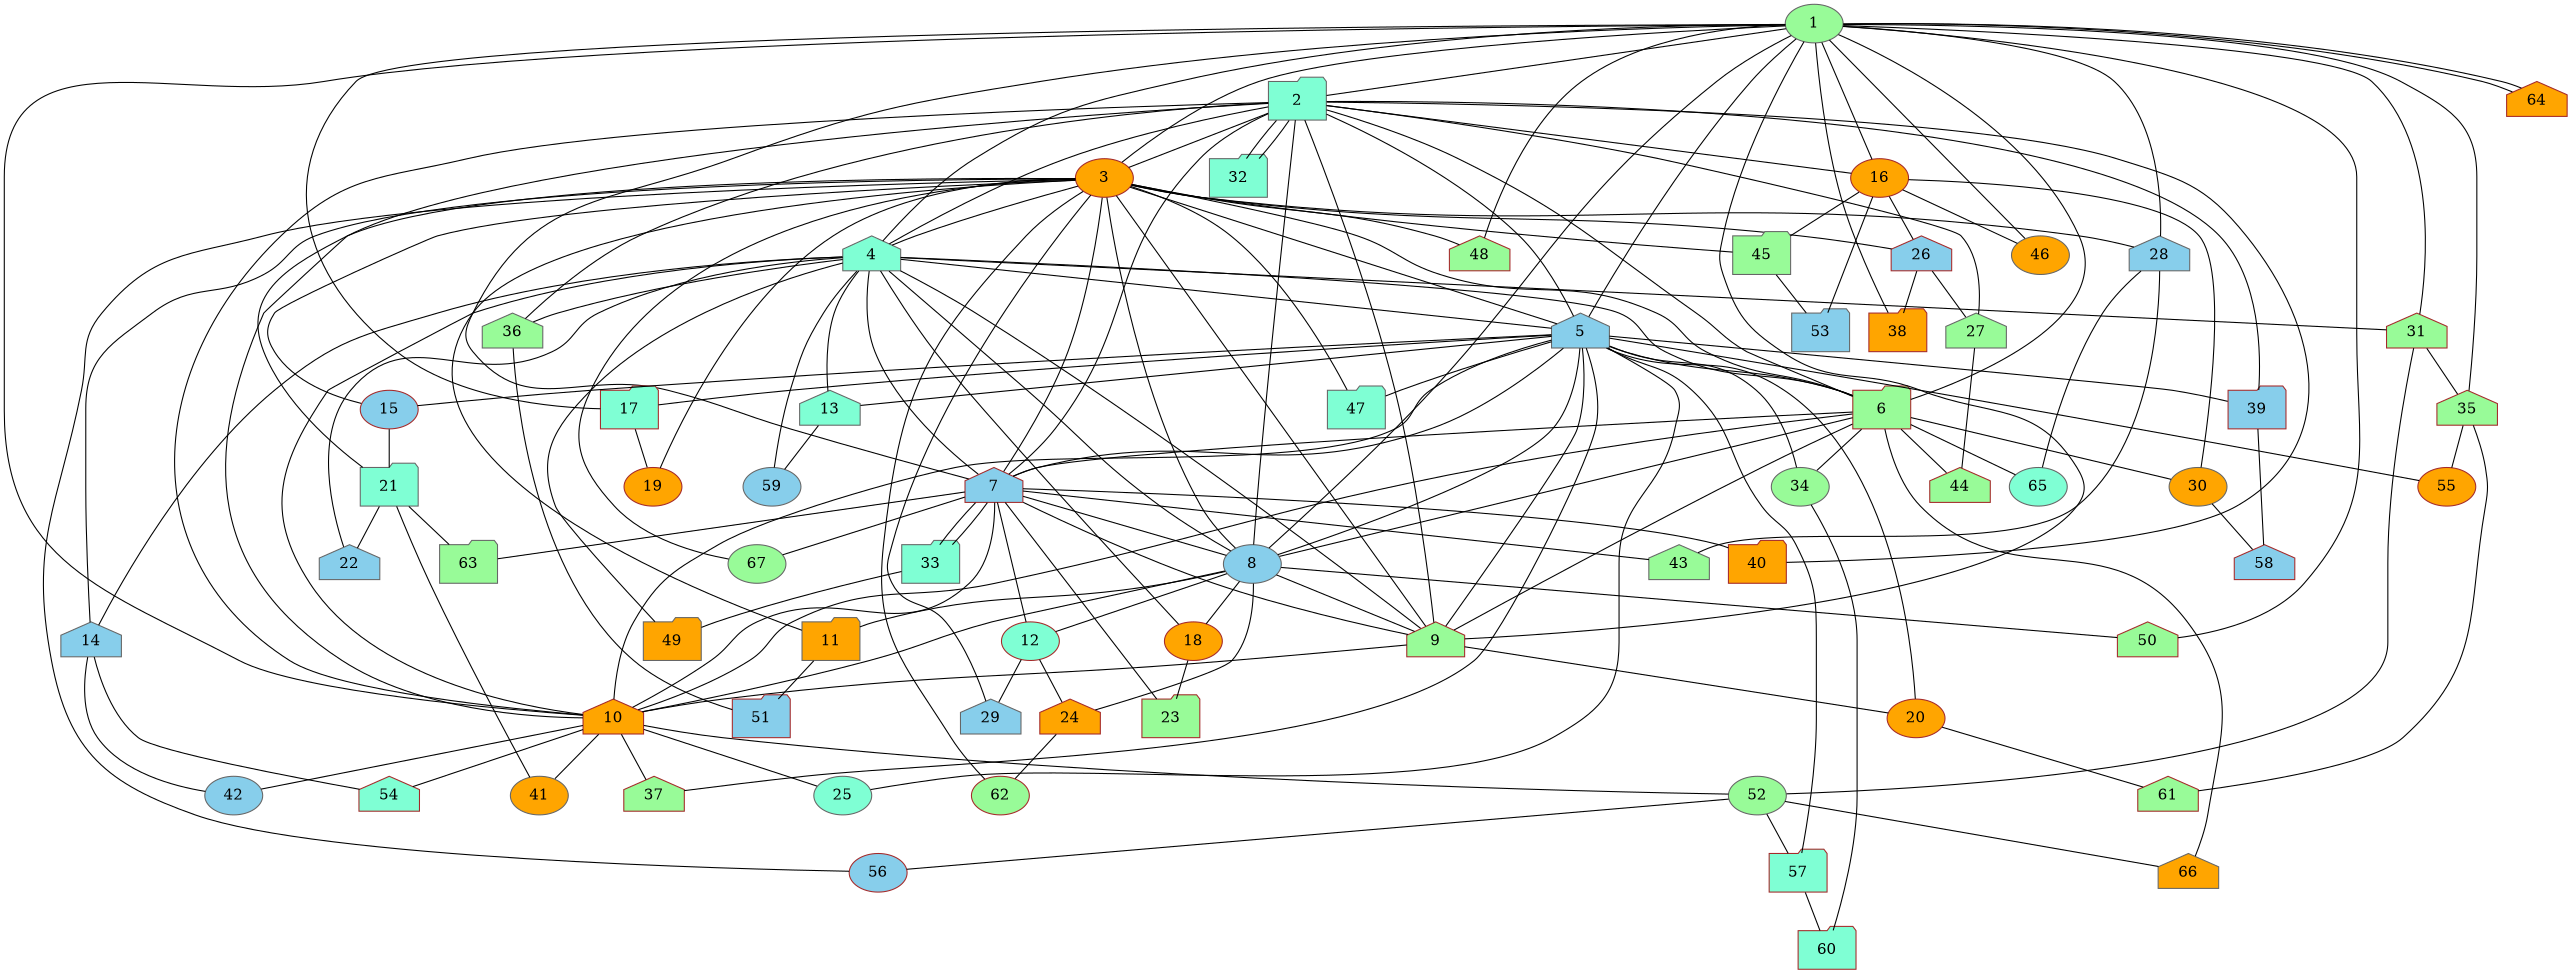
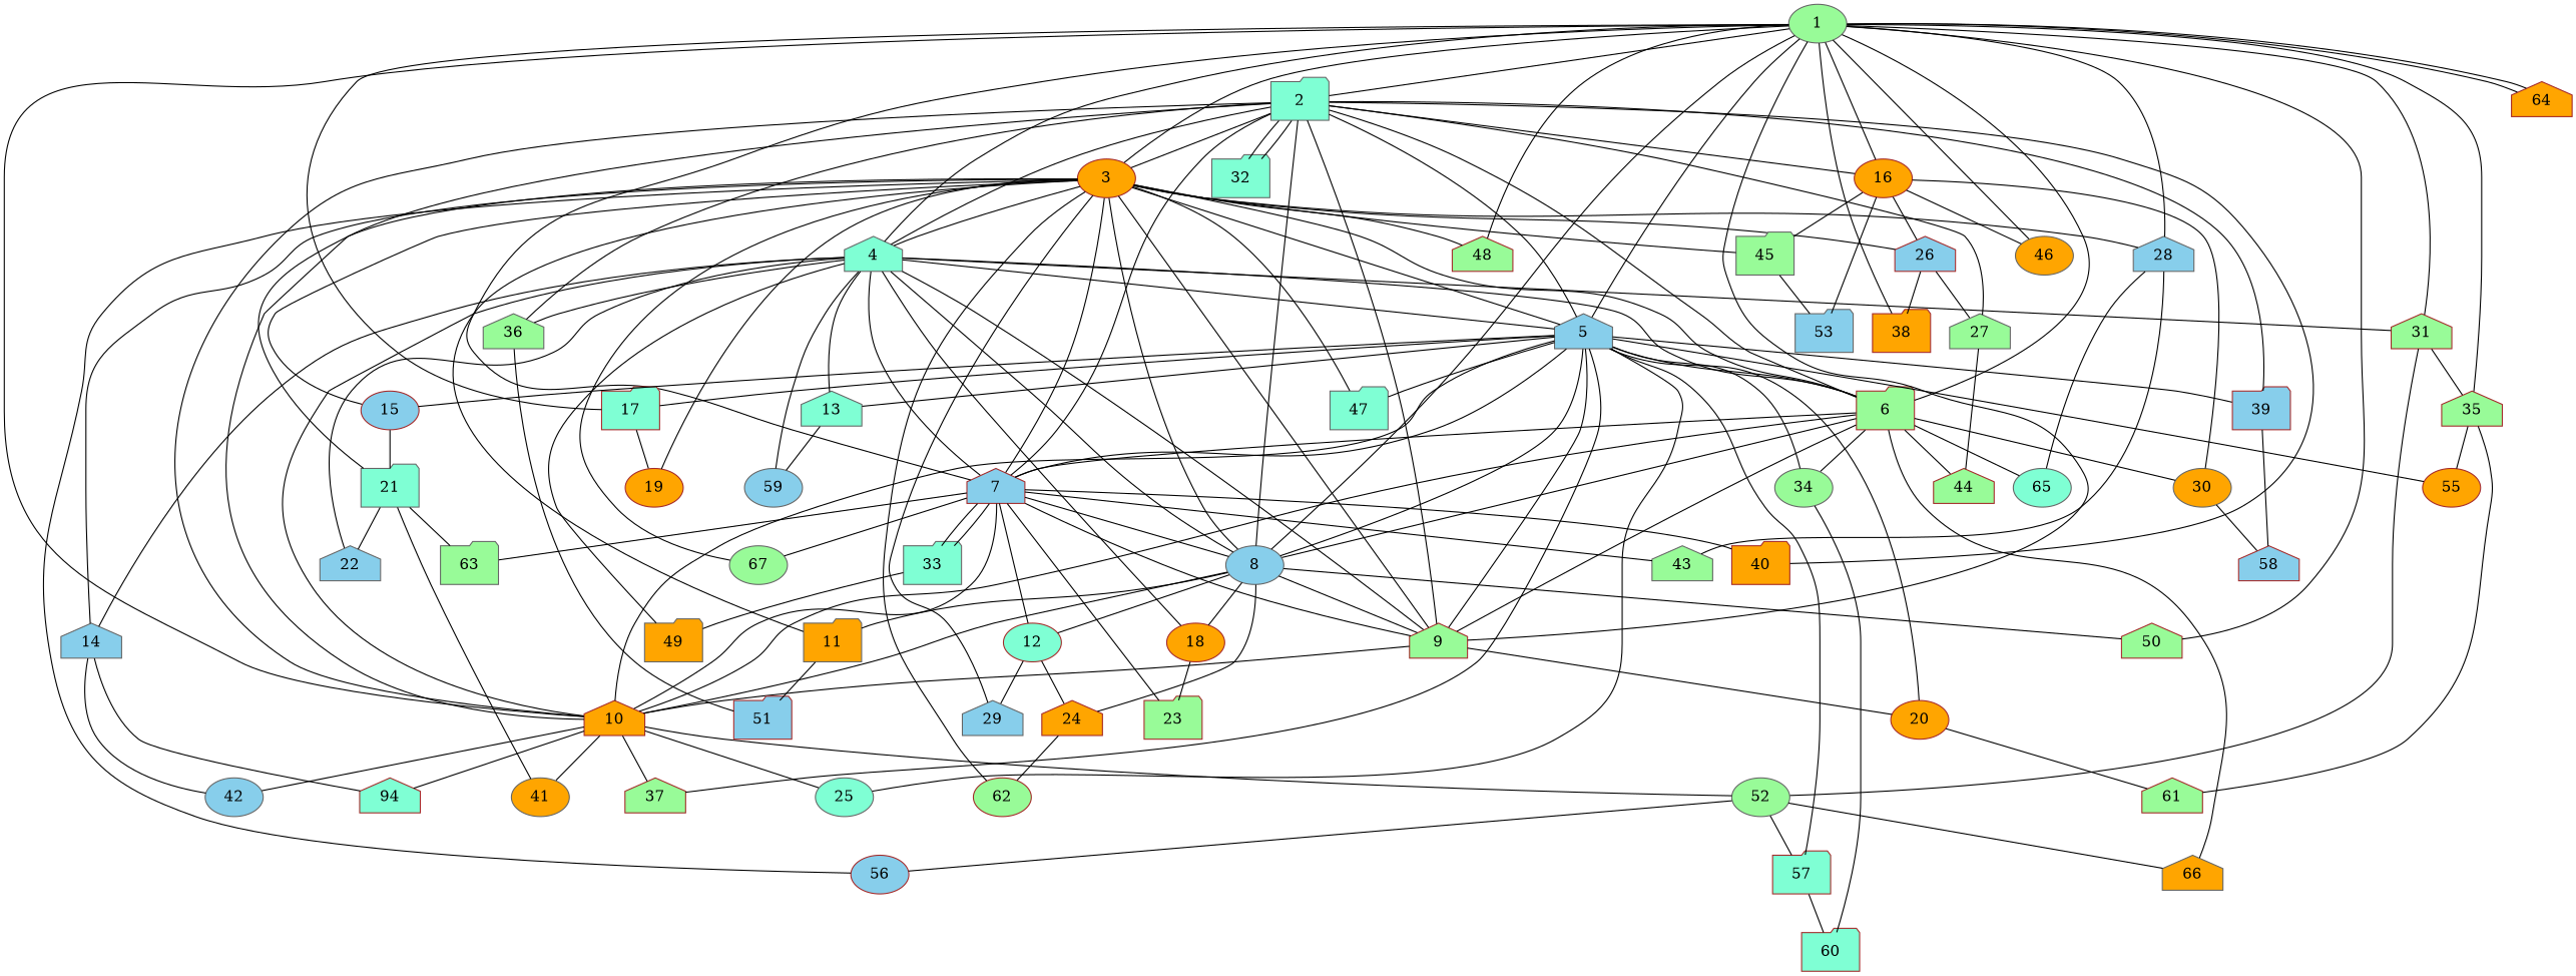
  graph {
    node [color=brown fillcolor=palegreen shape=house style=filled]
    1 [color=gray40 shape=ellipse]
    2 [color=gray40 fillcolor=aquamarine shape=folder]
    3 [fillcolor=orange shape=ellipse]
    4 [color=gray40 fillcolor=aquamarine]
    5 [color=gray40 fillcolor=skyblue]
    6 [shape=folder]
    7 [fillcolor=skyblue]
    8 [color=gray40 fillcolor=skyblue shape=ellipse]
    9
    10 [fillcolor=orange]
    16 [fillcolor=orange shape=ellipse]
    17 [fillcolor=aquamarine shape=folder]
    28 [color=gray40 fillcolor=skyblue]
    31
    35
    38 [fillcolor=orange shape=folder]
    46 [color=gray40 fillcolor=orange shape=ellipse]
    48
    50
    64 [fillcolor=orange]
    21 [color=gray40 fillcolor=aquamarine shape=folder]
    27 [color=gray40]
    32 [color=gray40 fillcolor=aquamarine shape=folder]
    36 [color=gray40]
    39 [fillcolor=skyblue shape=folder]
    40 [fillcolor=orange shape=folder]
    11 [color=gray40 fillcolor=orange shape=folder]
    14 [color=gray40 fillcolor=skyblue]
    15 [fillcolor=skyblue shape=ellipse]
    19 [fillcolor=orange shape=ellipse]
    26 [fillcolor=skyblue]
    29 [color=gray40 fillcolor=skyblue]
    45 [color=gray40 shape=folder]
    47 [color=gray40 fillcolor=aquamarine shape=folder]
    56 [fillcolor=skyblue shape=ellipse]
    62 [shape=ellipse]
    67 [color=gray40 shape=ellipse]
    13 [color=gray40 fillcolor=aquamarine]
    18 [fillcolor=orange shape=ellipse]
    22 [color=gray40 fillcolor=skyblue]
    49 [color=gray40 fillcolor=orange shape=folder]
    59 [color=gray40 fillcolor=skyblue shape=ellipse]
    20 [fillcolor=orange shape=ellipse]
    25 [color=gray40 fillcolor=aquamarine shape=ellipse]
    34 [color=gray40 shape=ellipse]
    37
    55 [fillcolor=orange shape=ellipse]
    57 [fillcolor=aquamarine shape=folder]
    30 [color=gray40 fillcolor=orange shape=ellipse]
    44
    65 [color=gray40 fillcolor=aquamarine shape=ellipse]
    66 [color=gray40 fillcolor=orange]
    12 [fillcolor=aquamarine shape=ellipse]
    23 [shape=folder]
    33 [color=gray40 fillcolor=aquamarine shape=folder]
    43 [color=gray40]
    63 [color=gray40 shape=folder]
    24 [fillcolor=orange]
    41 [color=gray40 fillcolor=orange shape=ellipse]
    42 [color=gray40 fillcolor=skyblue shape=ellipse]
    52 [color=gray40 shape=ellipse]
-   54 [fillcolor=aquamarine]
+   54 [fillcolor=aquamarine label=94]
    53 [color=gray40 fillcolor=skyblue shape=folder]
    61
    51 [fillcolor=skyblue shape=folder]
    58 [fillcolor=skyblue]
    60 [fillcolor=aquamarine shape=folder]
    1 -- 2
    1 -- 3
    1 -- 4
    1 -- 5
    1 -- 6
    1 -- 7
    1 -- 8
    1 -- 9
    1 -- 10
    1 -- 16
    1 -- 17
    1 -- 28
    1 -- 31
    1 -- 35
    1 -- 38
    1 -- 46
    1 -- 48
    1 -- 50
    1 -- 64
    1 -- 64
    2 -- 3
    2 -- 4
    2 -- 5
    2 -- 6
    2 -- 7
    2 -- 8
    2 -- 9
    2 -- 10
    2 -- 16
    2 -- 21
    2 -- 27
    2 -- 32
    2 -- 32
    2 -- 36
    2 -- 39
    2 -- 40
    3 -- 4
    3 -- 5
    3 -- 6
    3 -- 7
    3 -- 8
    3 -- 9
    3 -- 10
    3 -- 28
    3 -- 48
    3 -- 11
    3 -- 14
    3 -- 15
    3 -- 19
    3 -- 26
    3 -- 29
    3 -- 45
    3 -- 47
    3 -- 56
    3 -- 62
    3 -- 67
    4 -- 5
    4 -- 6
    4 -- 7
    4 -- 8
    4 -- 9
    4 -- 10
    4 -- 31
    4 -- 36
    4 -- 14
    4 -- 13
    4 -- 18
    4 -- 22
    4 -- 49
    4 -- 59
    5 -- 6
    5 -- 7
    5 -- 8
    5 -- 9
    5 -- 10
    5 -- 17
    5 -- 39
    5 -- 15
    5 -- 47
    5 -- 13
    5 -- 20
    5 -- 25
    5 -- 34
    5 -- 37
    5 -- 55
    5 -- 57
    6 -- 7
    6 -- 8
    6 -- 9
    6 -- 10
    6 -- 34
    6 -- 30
    6 -- 44
    6 -- 65
    6 -- 66
    7 -- 8
    7 -- 9
    7 -- 10
    7 -- 40
    7 -- 67
    7 -- 12
    7 -- 23
    7 -- 33
    7 -- 33
    7 -- 43
    7 -- 63
    8 -- 9
    8 -- 10
    8 -- 50
    8 -- 11
    8 -- 18
    8 -- 12
    8 -- 24
    9 -- 10
    9 -- 20
    10 -- 25
    10 -- 37
    10 -- 41
    10 -- 42
    10 -- 52
    10 -- 54
    16 -- 46
    16 -- 26
    16 -- 45
    16 -- 30
    16 -- 53
    17 -- 19
    28 -- 65
    28 -- 43
    31 -- 35
    31 -- 52
    35 -- 55
    35 -- 61
    21 -- 22
    21 -- 63
    21 -- 41
    27 -- 44
    36 -- 51
    39 -- 58
    11 -- 51
    14 -- 42
    14 -- 54
    15 -- 21
    26 -- 38
    26 -- 27
    45 -- 53
    13 -- 59
    18 -- 23
    20 -- 61
    34 -- 60
    57 -- 60
    30 -- 58
    12 -- 29
    12 -- 24
    33 -- 49
    24 -- 62
    52 -- 56
    52 -- 57
    52 -- 66
  }
